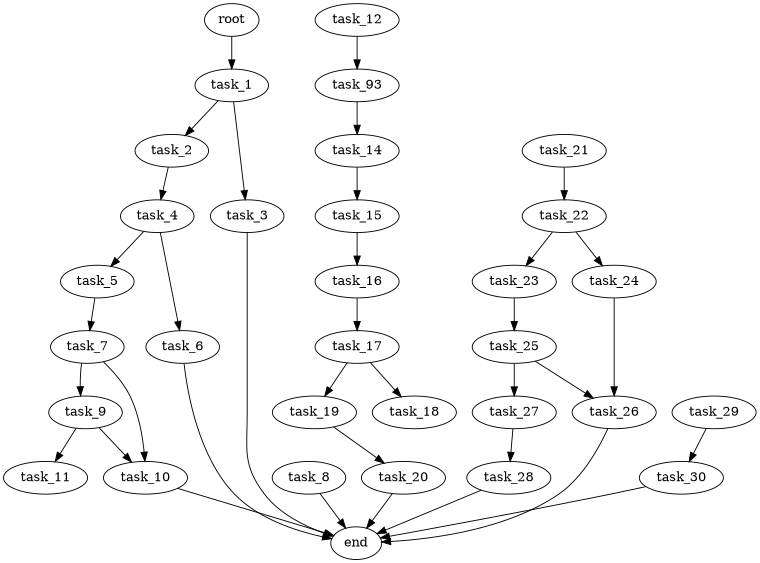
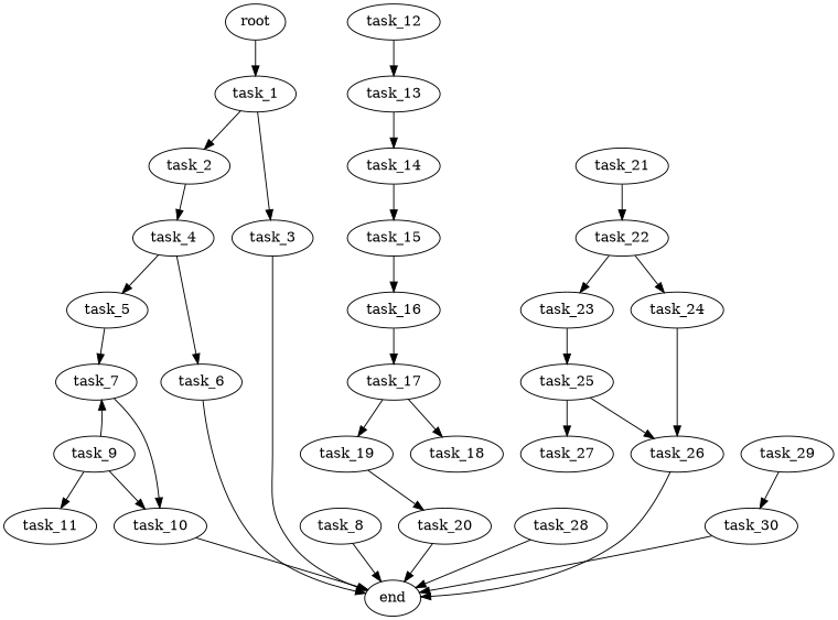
  digraph {
    root
    task_1
    task_2
    task_3
    task_4
    end
    task_5
    task_6
    task_7
    task_9
    task_10
    task_8
    task_11
    task_12
-   task_13 [label=task_93]
+   task_13
    task_14
    task_15
    task_16
    task_17
    task_18
    task_19
    task_20
    task_21
    task_22
    task_23
    task_24
    task_25
    task_26
    task_27
    task_28
    task_29
    task_30
    root -> task_1
    task_1 -> task_2
    task_1 -> task_3
    task_2 -> task_4
    task_3 -> end
    task_4 -> task_5
    task_4 -> task_6
    task_5 -> task_7
    task_6 -> end
-   task_7 -> task_9
+   task_9 -> task_7
    task_7 -> task_10
    task_9 -> task_10
    task_9 -> task_11
    task_10 -> end
    task_8 -> end
    task_12 -> task_13
    task_13 -> task_14
    task_14 -> task_15
    task_15 -> task_16
    task_16 -> task_17
    task_17 -> task_18
    task_17 -> task_19
    task_19 -> task_20
    task_20 -> end
    task_21 -> task_22
    task_22 -> task_23
    task_22 -> task_24
    task_23 -> task_25
    task_24 -> task_26
    task_25 -> task_26
    task_25 -> task_27
    task_26 -> end
-   task_27 -> task_28
    task_28 -> end
    task_29 -> task_30
    task_30 -> end
  }
